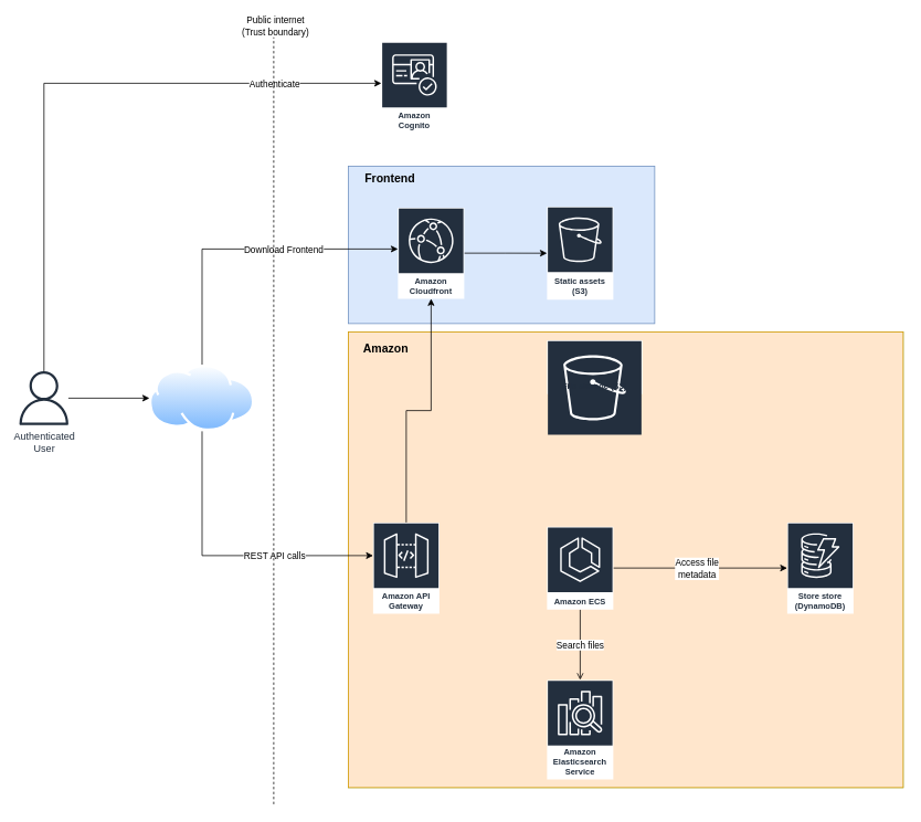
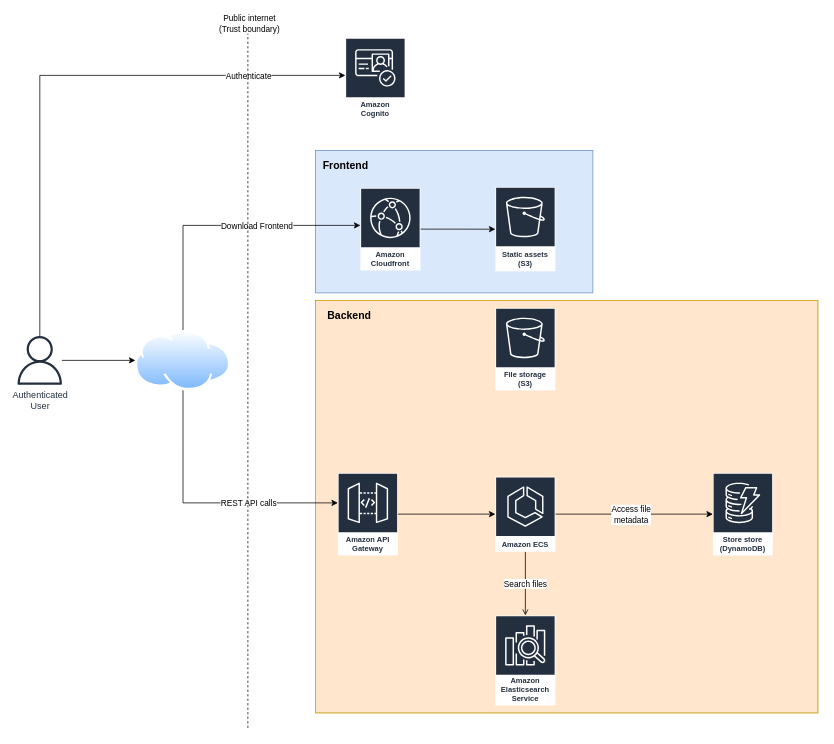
  <mxCell id="0" />
  <mxCell id="1" parent="0" />
  <mxCell id="2" value="" style="group;fillColor=#d5e8d4;strokeColor=#82b366;" vertex="1" connectable="0" parent="1"><mxGeometry x="420" y="400" width="670" height="550" as="geometry" /></mxCell>
  <mxCell id="3" value="" style="whiteSpace=wrap;html=1;fillColor=#ffe6cc;strokeColor=#d79b00;" vertex="1" parent="2"><mxGeometry width="670" height="550" as="geometry" /></mxCell>
- <mxCell id="4" value="Amazon" style="text;html=1;align=center;verticalAlign=middle;resizable=0;points=[];autosize=1;strokeColor=none;fontStyle=1;fontSize=14;" vertex="1" parent="2"><mxGeometry x="10" y="10.382" width="70" height="20" as="geometry" /></mxCell>
+ <mxCell id="4" value="Backend" style="text;html=1;align=center;verticalAlign=middle;resizable=0;points=[];autosize=1;strokeColor=none;fontStyle=1;fontSize=14;" vertex="1" parent="2"><mxGeometry x="10" y="10.382" width="70" height="20" as="geometry" /></mxCell>
  <mxCell id="5" value="" style="group" vertex="1" connectable="0" parent="1"><mxGeometry x="420" y="200" width="370" height="190" as="geometry" /></mxCell>
  <mxCell id="6" value="" style="whiteSpace=wrap;html=1;fillColor=#dae8fc;strokeColor=#6c8ebf;" vertex="1" parent="5"><mxGeometry width="370" height="190" as="geometry" /></mxCell>
- <mxCell id="7" value="Frontend" style="text;html=1;align=center;verticalAlign=middle;resizable=0;points=[];autosize=1;strokeColor=none;fontStyle=1;fontSize=14;" vertex="1" parent="5"><mxGeometry x="10" y="5" width="80" height="20" as="geometry" /></mxCell>
+ <mxCell id="7" value="Frontend" style="text;html=1;align=center;verticalAlign=middle;resizable=0;points=[];autosize=1;strokeColor=none;fontStyle=1;fontSize=14;" vertex="1" parent="5"><mxGeometry y="10" width="80" height="20" as="geometry" /></mxCell>
  <mxCell id="8" value="&lt;div&gt;Store store (DynamoDB)&lt;/div&gt;" style="outlineConnect=0;fontColor=#232F3E;gradientColor=none;strokeColor=#ffffff;fillColor=#232F3E;dashed=0;verticalLabelPosition=middle;verticalAlign=bottom;align=center;html=1;whiteSpace=wrap;fontSize=10;fontStyle=1;spacing=3;shape=mxgraph.aws4.productIcon;prIcon=mxgraph.aws4.dynamodb;" vertex="1" parent="1"><mxGeometry x="950" y="630" width="80" height="110" as="geometry" /></mxCell>
  <mxCell id="9" value="Static assets (S3)" style="outlineConnect=0;fontColor=#232F3E;gradientColor=none;strokeColor=#ffffff;fillColor=#232F3E;dashed=0;verticalLabelPosition=middle;verticalAlign=bottom;align=center;html=1;whiteSpace=wrap;fontSize=10;fontStyle=1;spacing=3;shape=mxgraph.aws4.productIcon;prIcon=mxgraph.aws4.s3;" vertex="1" parent="1"><mxGeometry x="660" y="248.75" width="80" height="112.5" as="geometry" /></mxCell>
  <mxCell id="10" style="edgeStyle=orthogonalEdgeStyle;rounded=0;orthogonalLoop=1;jettySize=auto;html=1;" edge="1" parent="1" source="11" target="9"><mxGeometry relative="1" as="geometry" /></mxCell>
  <mxCell id="11" value="Amazon Cloudfront" style="outlineConnect=0;fontColor=#232F3E;gradientColor=none;strokeColor=#ffffff;fillColor=#232F3E;dashed=0;verticalLabelPosition=middle;verticalAlign=bottom;align=center;html=1;whiteSpace=wrap;fontSize=10;fontStyle=1;spacing=3;shape=mxgraph.aws4.productIcon;prIcon=mxgraph.aws4.cloudfront;" vertex="1" parent="1"><mxGeometry x="480" y="250" width="80" height="110" as="geometry" /></mxCell>
  <mxCell id="12" style="edgeStyle=orthogonalEdgeStyle;rounded=0;orthogonalLoop=1;jettySize=auto;html=1;" edge="1" parent="1" source="15" target="8"><mxGeometry relative="1" as="geometry" /></mxCell>
  <mxCell id="13" value="Access file&lt;br&gt;metadata" style="edgeLabel;html=1;align=center;verticalAlign=middle;resizable=0;points=[];" vertex="1" connectable="0" parent="12"><mxGeometry x="0.162" y="4" relative="1" as="geometry"><mxPoint x="-22" y="4" as="offset" /></mxGeometry></mxCell>
  <mxCell id="14" value="Search files" style="edgeStyle=orthogonalEdgeStyle;rounded=0;orthogonalLoop=1;jettySize=auto;html=1;startArrow=none;startFill=0;endArrow=open;" edge="1" parent="1" source="15" target="25"><mxGeometry relative="1" as="geometry" /></mxCell>
  <mxCell id="15" value="Amazon ECS" style="outlineConnect=0;fontColor=#232F3E;gradientColor=none;strokeColor=#ffffff;fillColor=#232F3E;dashed=0;verticalLabelPosition=middle;verticalAlign=bottom;align=center;html=1;whiteSpace=wrap;fontSize=10;fontStyle=1;spacing=3;shape=mxgraph.aws4.productIcon;prIcon=mxgraph.aws4.ecs;" vertex="1" parent="1"><mxGeometry x="660" y="635" width="80" height="100" as="geometry" /></mxCell>
  <mxCell id="16" style="edgeStyle=orthogonalEdgeStyle;rounded=0;orthogonalLoop=1;jettySize=auto;html=1;startArrow=none;startFill=0;" edge="1" parent="1" source="20" target="11"><mxGeometry relative="1" as="geometry"><Array as="points"><mxPoint x="244" y="300" /></Array></mxGeometry></mxCell>
  <mxCell id="17" value="Download Frontend" style="edgeLabel;html=1;align=center;verticalAlign=middle;resizable=0;points=[];" vertex="1" connectable="0" parent="16"><mxGeometry x="0.023" y="-1" relative="1" as="geometry"><mxPoint x="45" y="-1" as="offset" /></mxGeometry></mxCell>
  <mxCell id="18" style="edgeStyle=orthogonalEdgeStyle;rounded=0;orthogonalLoop=1;jettySize=auto;html=1;startArrow=none;startFill=0;" edge="1" parent="1" source="20" target="27"><mxGeometry relative="1" as="geometry"><Array as="points"><mxPoint x="244" y="670" /></Array></mxGeometry></mxCell>
  <mxCell id="19" value="REST API calls" style="edgeLabel;html=1;align=center;verticalAlign=middle;resizable=0;points=[];" vertex="1" connectable="0" parent="18"><mxGeometry x="-0.222" y="2" relative="1" as="geometry"><mxPoint x="85" y="11" as="offset" /></mxGeometry></mxCell>
  <mxCell id="20" value="" style="aspect=fixed;perimeter=ellipsePerimeter;html=1;align=center;shadow=0;dashed=0;spacingTop=3;image;image=img/lib/active_directory/internet_cloud.svg;" vertex="1" parent="1"><mxGeometry x="180" y="440" width="126.98" height="80" as="geometry" /></mxCell>
  <mxCell id="21" style="edgeStyle=orthogonalEdgeStyle;rounded=0;orthogonalLoop=1;jettySize=auto;html=1;startArrow=none;startFill=0;" edge="1" parent="1" source="24" target="20"><mxGeometry relative="1" as="geometry" /></mxCell>
  <mxCell id="22" style="edgeStyle=orthogonalEdgeStyle;rounded=0;orthogonalLoop=1;jettySize=auto;html=1;startArrow=none;startFill=0;" edge="1" parent="1" source="24" target="31"><mxGeometry relative="1" as="geometry"><Array as="points"><mxPoint x="53" y="100" /></Array></mxGeometry></mxCell>
  <mxCell id="23" value="Authenticate" style="edgeLabel;html=1;align=center;verticalAlign=middle;resizable=0;points=[];" vertex="1" connectable="0" parent="22"><mxGeometry x="0.028" y="-2" relative="1" as="geometry"><mxPoint x="237" y="-2" as="offset" /></mxGeometry></mxCell>
  <mxCell id="24" value="Authenticated&lt;br&gt;User" style="outlineConnect=0;fontColor=#232F3E;gradientColor=none;fillColor=#232F3E;strokeColor=none;dashed=0;verticalLabelPosition=bottom;verticalAlign=top;align=center;html=1;fontSize=12;fontStyle=0;aspect=fixed;pointerEvents=1;shape=mxgraph.aws4.user;" vertex="1" parent="1"><mxGeometry x="20" y="447.5" width="65" height="65" as="geometry" /></mxCell>
  <mxCell id="25" value="Amazon Elasticsearch Service" style="outlineConnect=0;fontColor=#232F3E;gradientColor=none;strokeColor=#ffffff;fillColor=#232F3E;dashed=0;verticalLabelPosition=middle;verticalAlign=bottom;align=center;html=1;whiteSpace=wrap;fontSize=10;fontStyle=1;spacing=3;shape=mxgraph.aws4.productIcon;prIcon=mxgraph.aws4.elasticsearch_service;" vertex="1" parent="1"><mxGeometry x="660" y="820" width="80" height="120" as="geometry" /></mxCell>
- <mxCell id="26" style="edgeStyle=orthogonalEdgeStyle;rounded=0;orthogonalLoop=1;jettySize=auto;html=1;startArrow=none;startFill=0;" edge="1" parent="1" source="27" target="11"><mxGeometry relative="1" as="geometry" /></mxCell>
+ <mxCell id="26" style="edgeStyle=orthogonalEdgeStyle;rounded=0;orthogonalLoop=1;jettySize=auto;html=1;startArrow=none;startFill=0;" edge="1" parent="1" source="27" target="15"><mxGeometry relative="1" as="geometry" /></mxCell>
  <mxCell id="27" value="Amazon API Gateway" style="outlineConnect=0;fontColor=#232F3E;gradientColor=none;strokeColor=#ffffff;fillColor=#232F3E;dashed=0;verticalLabelPosition=middle;verticalAlign=bottom;align=center;html=1;whiteSpace=wrap;fontSize=10;fontStyle=1;spacing=3;shape=mxgraph.aws4.productIcon;prIcon=mxgraph.aws4.api_gateway;" vertex="1" parent="1"><mxGeometry x="450" y="630" width="80" height="110" as="geometry" /></mxCell>
  <mxCell id="28" value="" style="endArrow=none;dashed=1;html=1;" edge="1" parent="1"><mxGeometry width="50" height="50" relative="1" as="geometry"><mxPoint x="330" y="970" as="sourcePoint" /><mxPoint x="330" y="20" as="targetPoint" /></mxGeometry></mxCell>
  <mxCell id="29" value="Public internet&lt;br&gt;(Trust boundary)" style="edgeLabel;html=1;align=center;verticalAlign=middle;resizable=0;points=[];" vertex="1" connectable="0" parent="28"><mxGeometry x="0.663" y="-1" relative="1" as="geometry"><mxPoint y="-150" as="offset" /></mxGeometry></mxCell>
- <mxCell id="30" value="File storage (S3)" style="outlineConnect=0;fontColor=#232F3E;gradientColor=none;strokeColor=#ffffff;fillColor=#232F3E;dashed=0;verticalLabelPosition=middle;verticalAlign=bottom;align=center;html=1;whiteSpace=wrap;fontSize=10;fontStyle=1;spacing=3;shape=mxgraph.aws4.productIcon;prIcon=mxgraph.aws4.s3;" vertex="1" parent="1"><mxGeometry x="660" y="410" width="115" height="65" as="geometry" /></mxCell>
+ <mxCell id="30" value="File storage (S3)" style="outlineConnect=0;fontColor=#232F3E;gradientColor=none;strokeColor=#ffffff;fillColor=#232F3E;dashed=0;verticalLabelPosition=middle;verticalAlign=bottom;align=center;html=1;whiteSpace=wrap;fontSize=10;fontStyle=1;spacing=3;shape=mxgraph.aws4.productIcon;prIcon=mxgraph.aws4.s3;" vertex="1" parent="1"><mxGeometry x="660" y="410" width="80" height="110" as="geometry" /></mxCell>
  <mxCell id="31" value="Amazon Cognito" style="outlineConnect=0;fontColor=#232F3E;gradientColor=none;strokeColor=#ffffff;fillColor=#232F3E;dashed=0;verticalLabelPosition=middle;verticalAlign=bottom;align=center;html=1;whiteSpace=wrap;fontSize=10;fontStyle=1;spacing=3;shape=mxgraph.aws4.productIcon;prIcon=mxgraph.aws4.cognito;" vertex="1" parent="1"><mxGeometry x="460" y="50" width="80" height="110" as="geometry" /></mxCell>
